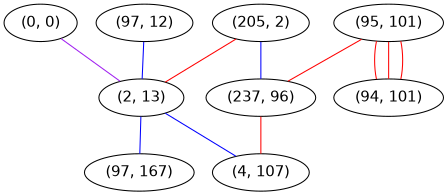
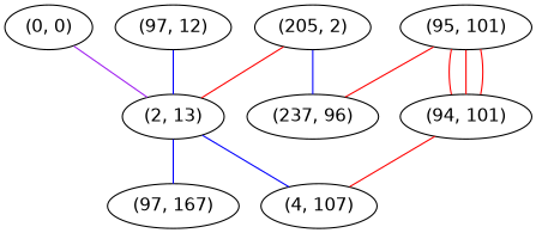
  graph {
    fontname="DejaVu Sans"
    node [fontname="DejaVu Sans"]
    edge [color=red fontname="DejaVu Sans" weight=1]
    "(0, 0)"
    "(2, 13)"
    n3 [label="(97, 167)"]
    "(4, 107)"
    "(205, 2)"
    n6 [label="(237, 96)"]
    "(97, 12)"
    "(95, 101)"
    "(94, 101)"
    "(0, 0)" -- "(2, 13)" [color=purple weight=4]
    "(2, 13)" -- n3 [color=blue weight=3]
    "(2, 13)" -- "(4, 107)" [color=blue weight=3]
    "(205, 2)" -- "(2, 13)"
    "(205, 2)" -- n6 [color=blue weight=3]
    "(97, 12)" -- "(2, 13)" [color=blue weight=3]
    "(95, 101)" -- n6
    "(95, 101)" -- "(94, 101)"
    "(95, 101)" -- "(94, 101)"
    "(95, 101)" -- "(94, 101)"
-   n6 -- "(4, 107)"
+   "(94, 101)" -- "(4, 107)"
  }
